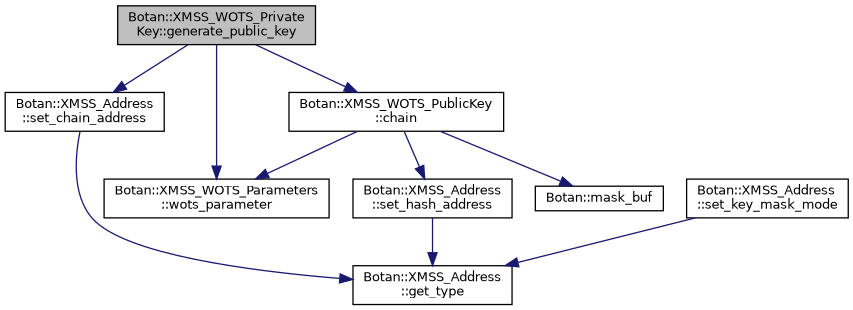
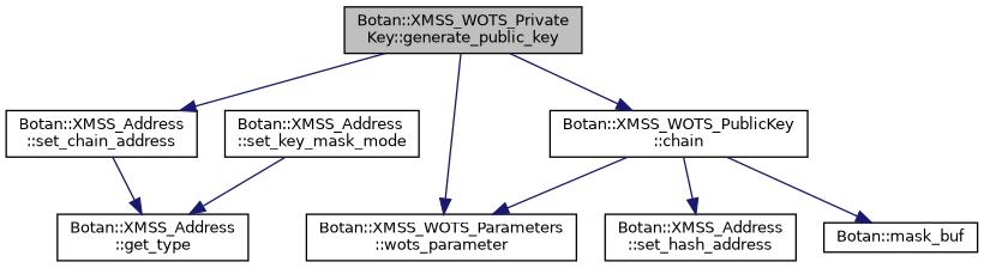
  digraph {
    rankdir=TB
    node [color=black fillcolor=white fontname=Helvetica fontsize=10 shape=record style=filled]
    edge [color=midnightblue fontname=Helvetica fontsize=10 labelfontname=Helvetica labelfontsize=10 style=solid]
    n1 [fillcolor=grey75 fontcolor=black height=0.2 label="Botan::XMSS_WOTS_Private\lKey::generate_public_key" width=0.4]
    n2 [height=0.2 label="Botan::XMSS_Address\l::set_chain_address" width=0.4]
    n3 [height=0.2 label="Botan::XMSS_WOTS_PublicKey\l::chain" width=0.4]
    n4 [height=0.2 label="Botan::XMSS_WOTS_Parameters\l::wots_parameter" width=0.4]
    n5 [height=0.2 label="Botan::XMSS_Address\l::get_type" width=0.4]
    n6 [height=0.2 label="Botan::XMSS_Address\l::set_hash_address" width=0.4]
    n7 [height=0.2 label="Botan::mask_buf" width=0.4]
    n8 [height=0.2 label="Botan::XMSS_Address\l::set_key_mask_mode" width=0.4]
    n1 -> n2
    n1 -> n3
    n1 -> n4
    n2 -> n5
    n3 -> n4
    n3 -> n6
    n3 -> n7
-   n6 -> n5
    n8 -> n5
  }
